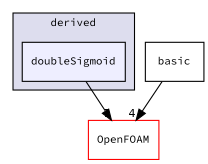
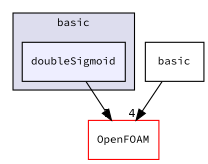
  digraph {
    compound=true
    fontname="Source Code Pro"
    node [fontname="Source Code Pro" fontsize=10 shape=box]
    edge [fontname="Source Code Pro" labeldistance=1.5 labelfontname=Helvetica labelfontsize=10]
    n1 [fillcolor="#eeeeff" label=doubleSigmoid pencolor=black style=filled]
    n2 [color=red label=OpenFOAM]
    n3 [label=basic]
    subgraph cluster_1 {
      bgcolor="#ddddee"
      fontsize=10
-     label=derived
+     label=basic
      pencolor=black
      n1
    }
    n1 -> n2 [headlabel=1]
    n3 -> n2 [headlabel=4]
  }
